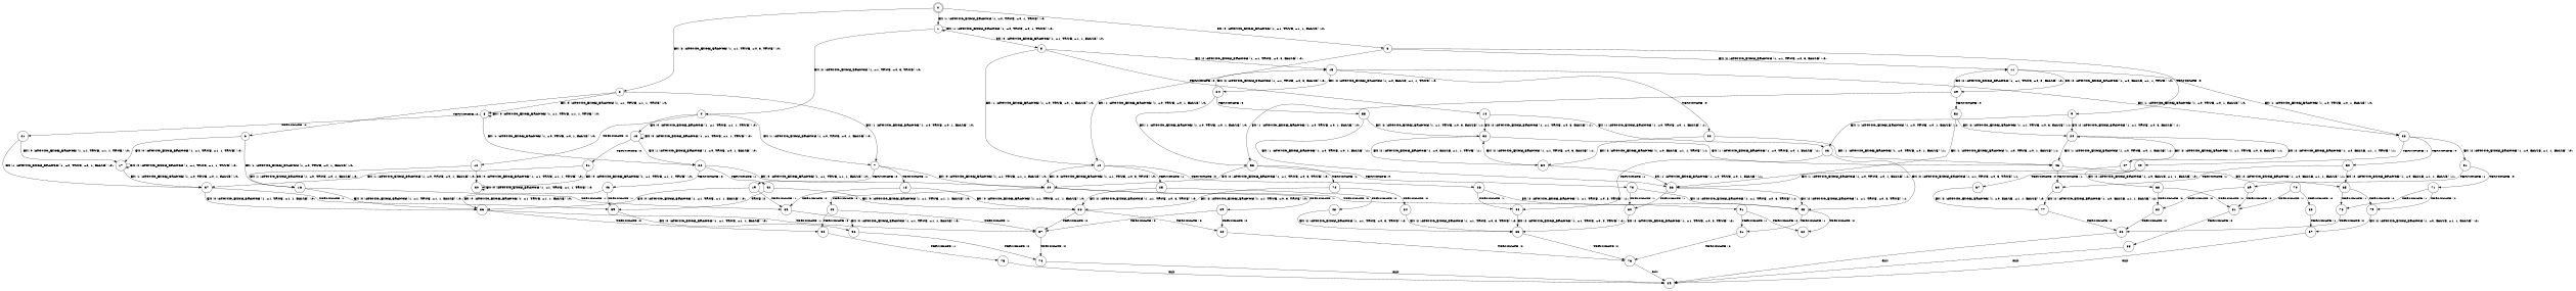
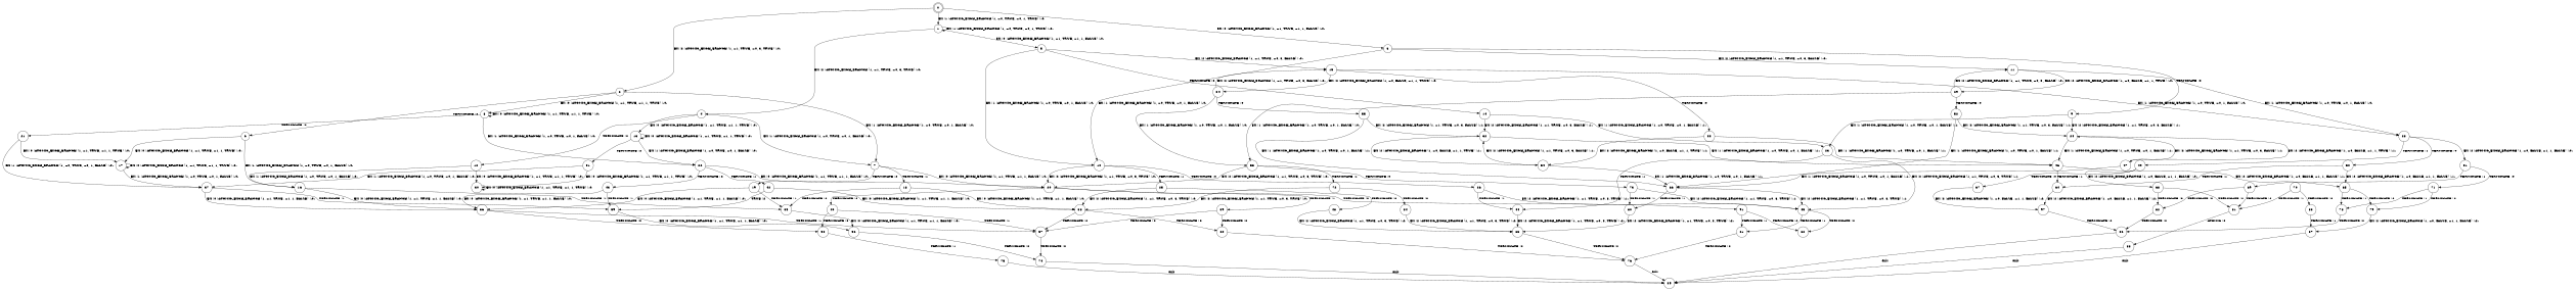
  digraph {
    node [shape=circle]
    0 [peripheries=2]
    1
    2
    3
    4
    5
    6
    7
    8
    9
    10
    11
    12
    13
    14
    15
    16
    17
    18
    19
    20
    21
    22
    23
    24
    25
    26
    28
    29
    30
    31
    32
    33
    34
    35
    36
    37
    38
    39
    40
    n41 [label=91]
    42
    43
    44
    45
    46
    47
    48
    49
    50
    51
    52
    53
    54
    55
    56
    57
    58
    59
    60
    61
    62
    63
    64
    65
    66
    67
    68
    69
    71
    72
    73
    74
    75
    76
-   77
+   77 [label=97]
    78
    79
    80
    81
    82
    70
    83
    84
    85
    86
    87
    88
    0 -> 1 [label="EX !1 !ATOMIC_EXCH_BRANCH (1, +0, TRUE, +0, 1, TRUE) !:0:"]
    0 -> 2 [label="EX !2 !ATOMIC_EXCH_BRANCH (1, +1, TRUE, +0, 3, TRUE) !:0:"]
    0 -> 3 [label="EX !0 !ATOMIC_EXCH_BRANCH (1, +1, TRUE, +1, 1, FALSE) !:0:"]
    1 -> 1 [label="EX !1 !ATOMIC_EXCH_BRANCH (1, +0, TRUE, +0, 1, TRUE) !:0:"]
    1 -> 4 [label="EX !2 !ATOMIC_EXCH_BRANCH (1, +1, TRUE, +0, 3, TRUE) !:0:"]
    1 -> 5 [label="EX !0 !ATOMIC_EXCH_BRANCH (1, +1, TRUE, +1, 1, FALSE) !:0:"]
    2 -> 6 [label="TERMINATE !2"]
    2 -> 7 [label="EX !1 !ATOMIC_EXCH_BRANCH (1, +0, TRUE, +0, 1, FALSE) !:0:"]
    2 -> 8 [label="EX !0 !ATOMIC_EXCH_BRANCH (1, +1, TRUE, +1, 1, TRUE) !:0:"]
    3 -> 9 [label="TERMINATE !0"]
    3 -> 10 [label="EX !1 !ATOMIC_EXCH_BRANCH (1, +0, TRUE, +0, 1, FALSE) !:0:"]
    3 -> 11 [label="EX !2 !ATOMIC_EXCH_BRANCH (1, +1, TRUE, +0, 3, FALSE) !:0:"]
    4 -> 7 [label="EX !1 !ATOMIC_EXCH_BRANCH (1, +0, TRUE, +0, 1, FALSE) !:0:"]
    4 -> 12 [label="TERMINATE !2"]
    4 -> 13 [label="EX !0 !ATOMIC_EXCH_BRANCH (1, +1, TRUE, +1, 1, TRUE) !:0:"]
    5 -> 10 [label="EX !1 !ATOMIC_EXCH_BRANCH (1, +0, TRUE, +0, 1, FALSE) !:0:"]
    5 -> 14 [label="TERMINATE !0"]
    5 -> 15 [label="EX !2 !ATOMIC_EXCH_BRANCH (1, +1, TRUE, +0, 3, FALSE) !:0:"]
    6 -> 16 [label="EX !1 !ATOMIC_EXCH_BRANCH (1, +0, TRUE, +0, 1, FALSE) !:0:"]
    6 -> 17 [label="EX !0 !ATOMIC_EXCH_BRANCH (1, +1, TRUE, +1, 1, TRUE) !:0:"]
    7 -> 18 [label="TERMINATE !1"]
    7 -> 19 [label="TERMINATE !2"]
    7 -> 20 [label="EX !0 !ATOMIC_EXCH_BRANCH (1, +1, TRUE, +1, 1, FALSE) !:0:"]
    8 -> 8 [label="EX !0 !ATOMIC_EXCH_BRANCH (1, +1, TRUE, +1, 1, TRUE) !:0:"]
    8 -> 21 [label="TERMINATE !2"]
    8 -> 22 [label="EX !1 !ATOMIC_EXCH_BRANCH (1, +0, TRUE, +0, 1, FALSE) !:0:"]
    9 -> 23 [label="EX !1 !ATOMIC_EXCH_BRANCH (1, +0, TRUE, +0, 1, FALSE) !:1:"]
    9 -> 24 [label="EX !2 !ATOMIC_EXCH_BRANCH (1, +1, TRUE, +0, 3, FALSE) !:1:"]
    10 -> 20 [label="EX !2 !ATOMIC_EXCH_BRANCH (1, +1, TRUE, +0, 3, TRUE) !:0:"]
    10 -> 25 [label="TERMINATE !1"]
    10 -> 26 [label="TERMINATE !0"]
    11 -> 28 [label="EX !1 !ATOMIC_EXCH_BRANCH (1, +0, TRUE, +0, 1, FALSE) !:0:"]
    11 -> 29 [label="EX !2 !ATOMIC_EXCH_BRANCH (1, +0, FALSE, +1, 1, TRUE) !:0:"]
    12 -> 16 [label="EX !1 !ATOMIC_EXCH_BRANCH (1, +0, TRUE, +0, 1, FALSE) !:0:"]
    12 -> 30 [label="EX !0 !ATOMIC_EXCH_BRANCH (1, +1, TRUE, +1, 1, TRUE) !:0:"]
    13 -> 13 [label="EX !0 !ATOMIC_EXCH_BRANCH (1, +1, TRUE, +1, 1, TRUE) !:0:"]
    13 -> 22 [label="EX !1 !ATOMIC_EXCH_BRANCH (1, +0, TRUE, +0, 1, FALSE) !:0:"]
    13 -> 31 [label="TERMINATE !2"]
    14 -> 23 [label="EX !1 !ATOMIC_EXCH_BRANCH (1, +0, TRUE, +0, 1, FALSE) !:1:"]
    14 -> 32 [label="EX !2 !ATOMIC_EXCH_BRANCH (1, +1, TRUE, +0, 3, FALSE) !:1:"]
    15 -> 28 [label="EX !1 !ATOMIC_EXCH_BRANCH (1, +0, TRUE, +0, 1, FALSE) !:0:"]
    15 -> 33 [label="TERMINATE !0"]
    15 -> 34 [label="EX !2 !ATOMIC_EXCH_BRANCH (1, +0, FALSE, +1, 1, TRUE) !:0:"]
    16 -> 35 [label="TERMINATE !1"]
    16 -> 36 [label="EX !0 !ATOMIC_EXCH_BRANCH (1, +1, TRUE, +1, 1, FALSE) !:0:"]
    17 -> 17 [label="EX !0 !ATOMIC_EXCH_BRANCH (1, +1, TRUE, +1, 1, TRUE) !:0:"]
    17 -> 37 [label="EX !1 !ATOMIC_EXCH_BRANCH (1, +0, TRUE, +0, 1, FALSE) !:0:"]
    18 -> 35 [label="TERMINATE !2"]
    18 -> 38 [label="EX !0 !ATOMIC_EXCH_BRANCH (1, +1, TRUE, +1, 1, FALSE) !:0:"]
    19 -> 35 [label="TERMINATE !1"]
    19 -> 36 [label="EX !0 !ATOMIC_EXCH_BRANCH (1, +1, TRUE, +1, 1, FALSE) !:0:"]
    20 -> 39 [label="TERMINATE !1"]
    20 -> 40 [label="TERMINATE !2"]
    20 -> n41 [label="TERMINATE !0"]
    21 -> 17 [label="EX !0 !ATOMIC_EXCH_BRANCH (1, +1, TRUE, +1, 1, TRUE) !:0:"]
    21 -> 37 [label="EX !1 !ATOMIC_EXCH_BRANCH (1, +0, TRUE, +0, 1, FALSE) !:0:"]
    22 -> 20 [label="EX !0 !ATOMIC_EXCH_BRANCH (1, +1, TRUE, +1, 1, FALSE) !:0:"]
    22 -> 42 [label="TERMINATE !1"]
    22 -> 43 [label="TERMINATE !2"]
    23 -> 44 [label="TERMINATE !1"]
    23 -> 45 [label="EX !2 !ATOMIC_EXCH_BRANCH (1, +1, TRUE, +0, 3, TRUE) !:1:"]
    24 -> 46 [label="EX !1 !ATOMIC_EXCH_BRANCH (1, +0, TRUE, +0, 1, FALSE) !:1:"]
    24 -> 47 [label="EX !2 !ATOMIC_EXCH_BRANCH (1, +0, FALSE, +1, 1, TRUE) !:1:"]
    25 -> 38 [label="EX !2 !ATOMIC_EXCH_BRANCH (1, +1, TRUE, +0, 3, TRUE) !:0:"]
    25 -> 48 [label="TERMINATE !0"]
    26 -> 44 [label="TERMINATE !1"]
    26 -> 45 [label="EX !2 !ATOMIC_EXCH_BRANCH (1, +1, TRUE, +0, 3, TRUE) !:1:"]
    28 -> 49 [label="TERMINATE !1"]
    28 -> 50 [label="TERMINATE !9"]
    28 -> 51 [label="EX !2 !ATOMIC_EXCH_BRANCH (1, +0, FALSE, +1, 1, FALSE) !:0:"]
    29 -> 11 [label="EX !2 !ATOMIC_EXCH_BRANCH (1, +1, TRUE, +0, 3, FALSE) !:0:"]
    29 -> 52 [label="TERMINATE !0"]
    29 -> 53 [label="EX !1 !ATOMIC_EXCH_BRANCH (1, +0, TRUE, +0, 1, FALSE) !:0:"]
    30 -> 30 [label="EX !0 !ATOMIC_EXCH_BRANCH (1, +1, TRUE, +1, 1, TRUE) !:0:"]
    31 -> 30 [label="EX !0 !ATOMIC_EXCH_BRANCH (1, +1, TRUE, +1, 1, TRUE) !:0:"]
    31 -> 37 [label="EX !1 !ATOMIC_EXCH_BRANCH (1, +0, TRUE, +0, 1, FALSE) !:0:"]
    32 -> 46 [label="EX !1 !ATOMIC_EXCH_BRANCH (1, +0, TRUE, +0, 1, FALSE) !:1:"]
    32 -> 54 [label="EX !2 !ATOMIC_EXCH_BRANCH (1, +0, FALSE, +1, 1, TRUE) !:1:"]
    33 -> 46 [label="EX !1 !ATOMIC_EXCH_BRANCH (1, +0, TRUE, +0, 1, FALSE) !:1:"]
    33 -> 54 [label="EX !2 !ATOMIC_EXCH_BRANCH (1, +0, FALSE, +1, 1, TRUE) !:1:"]
    34 -> 15 [label="EX !2 !ATOMIC_EXCH_BRANCH (1, +1, TRUE, +0, 3, FALSE) !:0:"]
    34 -> 53 [label="EX !1 !ATOMIC_EXCH_BRANCH (1, +0, TRUE, +0, 1, FALSE) !:0:"]
    34 -> 55 [label="TERMINATE !0"]
    35 -> 56 [label="EX !0 !ATOMIC_EXCH_BRANCH (1, +1, TRUE, +1, 1, FALSE) !:0:"]
    36 -> 57 [label="TERMINATE !1"]
    36 -> 58 [label="TERMINATE !0"]
    37 -> 36 [label="EX !0 !ATOMIC_EXCH_BRANCH (1, +1, TRUE, +1, 1, FALSE) !:0:"]
    37 -> 59 [label="TERMINATE !1"]
    38 -> 57 [label="TERMINATE !2"]
    38 -> 60 [label="TERMINATE !0"]
    39 -> 57 [label="TERMINATE !2"]
    39 -> 60 [label="TERMINATE !0"]
    40 -> 57 [label="TERMINATE !1"]
    40 -> 58 [label="TERMINATE !0"]
    n41 -> 61 [label="TERMINATE !1"]
    n41 -> 62 [label="TERMINATE !2"]
    42 -> 38 [label="EX !0 !ATOMIC_EXCH_BRANCH (1, +1, TRUE, +1, 1, FALSE) !:0:"]
    42 -> 59 [label="TRUE !2"]
    43 -> 36 [label="EX !0 !ATOMIC_EXCH_BRANCH (1, +1, TRUE, +1, 1, FALSE) !:0:"]
    43 -> 59 [label="TERMINATE !1"]
    44 -> 63 [label="EX !2 !ATOMIC_EXCH_BRANCH (1, +1, TRUE, +0, 3, TRUE) !:2:"]
    45 -> 61 [label="TERMINATE !1"]
    45 -> 62 [label="TERMINATE !2"]
    46 -> 64 [label="TERMINATE !1"]
    46 -> 65 [label="EX !2 !ATOMIC_EXCH_BRANCH (1, +0, FALSE, +1, 1, FALSE) !:1:"]
    47 -> 24 [label="EX !2 !ATOMIC_EXCH_BRANCH (1, +1, TRUE, +0, 3, FALSE) !:1:"]
    47 -> 66 [label="EX !1 !ATOMIC_EXCH_BRANCH (1, +0, TRUE, +0, 1, FALSE) !:1:"]
    48 -> 63 [label="EX !2 !ATOMIC_EXCH_BRANCH (1, +1, TRUE, +0, 3, TRUE) !:2:"]
    49 -> 67 [label="TERMINATE !0"]
    49 -> 68 [label="EX !2 !ATOMIC_EXCH_BRANCH (1, +0, FALSE, +1, 1, FALSE) !:0:"]
    50 -> 64 [label="TERMINATE !1"]
    50 -> 65 [label="EX !2 !ATOMIC_EXCH_BRANCH (1, +0, FALSE, +1, 1, FALSE) !:1:"]
    51 -> 69 [label="TERMINATE !1"]
    51 -> 71 [label="TERMINATE !0"]
    52 -> 24 [label="EX !2 !ATOMIC_EXCH_BRANCH (1, +1, TRUE, +0, 3, FALSE) !:1:"]
    52 -> 66 [label="EX !1 !ATOMIC_EXCH_BRANCH (1, +0, TRUE, +0, 1, FALSE) !:1:"]
    53 -> 20 [label="EX !2 !ATOMIC_EXCH_BRANCH (1, +1, TRUE, +0, 3, TRUE) !:0:"]
    53 -> 72 [label="TERMINATE !1"]
    53 -> 73 [label="TERMINATE !0"]
    54 -> 32 [label="EX !2 !ATOMIC_EXCH_BRANCH (1, +1, TRUE, +0, 3, FALSE) !:1:"]
    54 -> 66 [label="EX !1 !ATOMIC_EXCH_BRANCH (1, +0, TRUE, +0, 1, FALSE) !:1:"]
    55 -> 32 [label="EX !2 !ATOMIC_EXCH_BRANCH (1, +1, TRUE, +0, 3, FALSE) !:1:"]
    55 -> 66 [label="EX !1 !ATOMIC_EXCH_BRANCH (1, +0, TRUE, +0, 1, FALSE) !:1:"]
    56 -> 74 [label="TERMINATE !0"]
    57 -> 74 [label="TERMINATE !0"]
    58 -> 75 [label="TERMINATE !1"]
    59 -> 56 [label="EX !0 !ATOMIC_EXCH_BRANCH (1, +1, TRUE, +1, 1, FALSE) !:0:"]
    60 -> 76 [label="TERMINATE !2"]
    61 -> 76 [label="TERMINATE !2"]
    63 -> 76 [label="TERMINATE !2"]
    64 -> 77 [label="EX !2 !ATOMIC_EXCH_BRANCH (1, +0, FALSE, +1, 1, FALSE) !:2:"]
    65 -> 78 [label="TERMINATE !1"]
    65 -> 79 [label="TERMINATE !2"]
    66 -> 45 [label="EX !2 !ATOMIC_EXCH_BRANCH (1, +1, TRUE, +0, 3, TRUE) !:1:"]
    66 -> 80 [label="TERMINATE !1"]
    67 -> 77 [label="EX !2 !ATOMIC_EXCH_BRANCH (1, +0, FALSE, +1, 1, FALSE) !:2:"]
    68 -> 81 [label="TERMINATE !2"]
    68 -> 82 [label="TERMINATE !0"]
    69 -> 81 [label="TERMINATE !2"]
    69 -> 82 [label="TERMINATE !0"]
    71 -> 78 [label="TERMINATE !1"]
    71 -> 79 [label="TERMINATE !2"]
    72 -> 38 [label="EX !2 !ATOMIC_EXCH_BRANCH (1, +1, TRUE, +0, 3, TRUE) !:0:"]
    72 -> 84 [label="TERMINATE !0"]
    73 -> 45 [label="EX !2 !ATOMIC_EXCH_BRANCH (1, +1, TRUE, +0, 3, TRUE) !:1:"]
    73 -> 80 [label="TERMINATE !1"]
    74 -> 85 [label=exit]
    75 -> 85 [label=exit]
    76 -> 85 [label=exit]
    77 -> 86 [label="TERMINATE !2"]
    78 -> 86 [label="TERMINATE !2"]
    79 -> 87 [label="EX !2 !ATOMIC_EXCH_BRANCH (1, +0, FALSE, +1, 1, FALSE) !:2:"]
    80 -> 63 [label="EX !2 !ATOMIC_EXCH_BRANCH (1, +1, TRUE, +0, 3, TRUE) !:2:"]
-   81 -> 88 [label="TERMINATE !0"]
+   81 -> 88 [label="ATOMIC !0"]
    82 -> 86 [label="TERMINATE !2"]
    70 -> 81 [label="TERMINATE !1"]
    70 -> 83 [label="TERMINATE !0"]
    83 -> 87 [label="TERMINATE !1"]
    84 -> 63 [label="EX !2 !ATOMIC_EXCH_BRANCH (1, +1, TRUE, +0, 3, TRUE) !:2:"]
    86 -> 85 [label=exit]
    87 -> 85 [label=exit]
    88 -> 85 [label=exit]
  }
